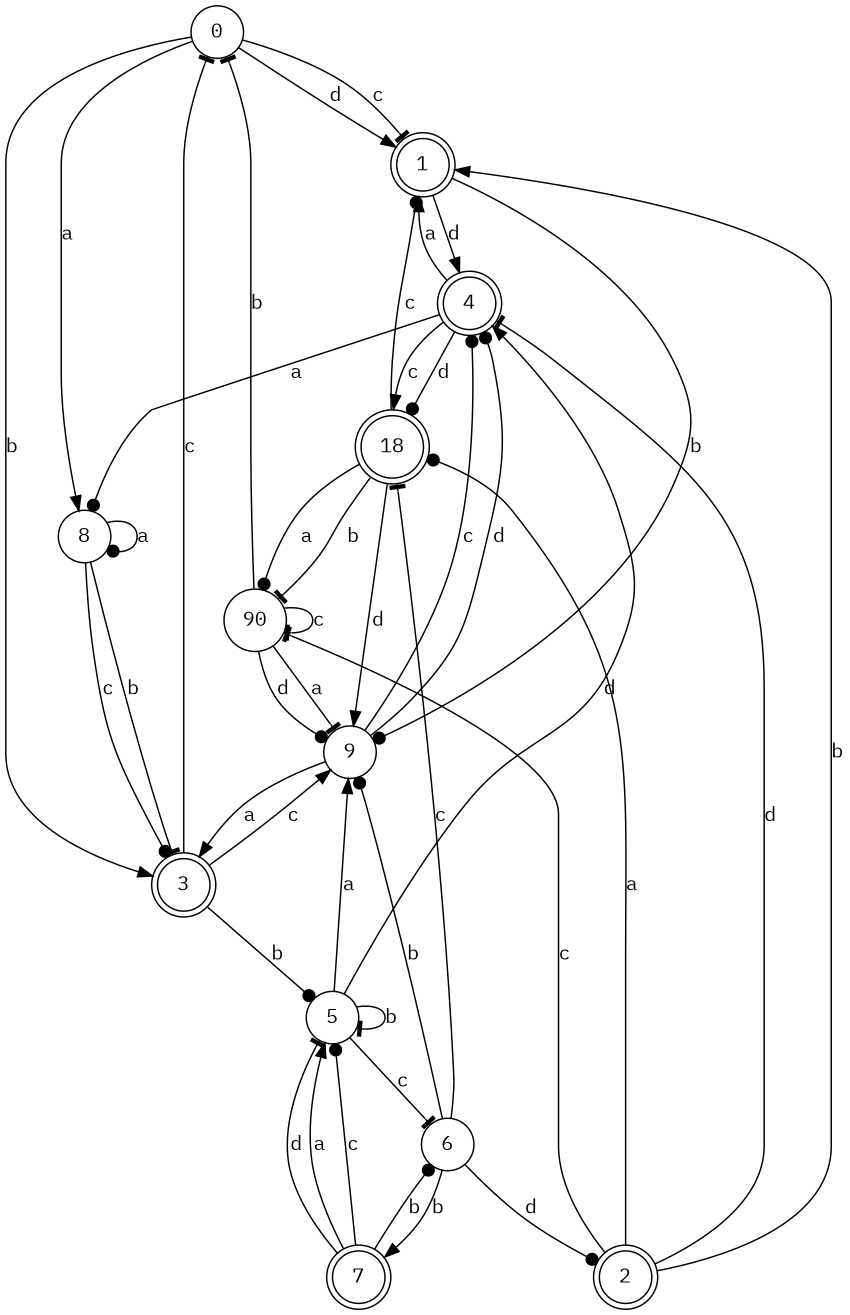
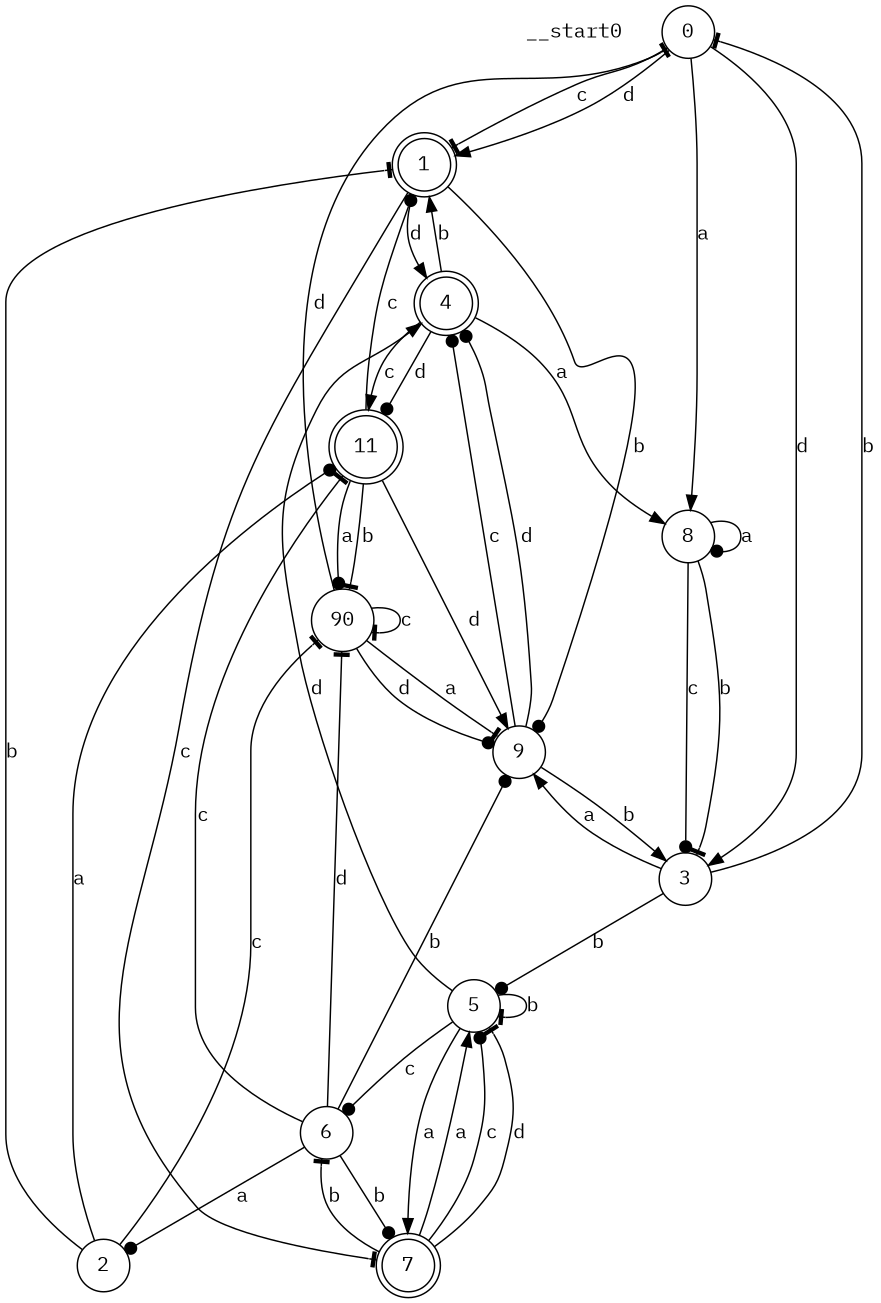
  digraph {
    fontname="IBM Plex Mono"
    rankdir=TB
    node [fontname="IBM Plex Mono" shape=circle color=black fillcolor=white style=filled]
    edge [arrowhead=tee fontname="IBM Plex Mono"]
+   __start0 [shape=none color="" fillcolor="" style=""]
    n2 [label=0]
    n3 [label=1 shape=doublecircle style="rounded,filled"]
-   n4 [label=3 shape=doublecircle]
+   n4 [label=3]
    n5 [label=8]
    n6 [label=4 shape=doublecircle style="rounded,filled"]
    n7 [label=7 shape=doublecircle style="rounded,filled"]
    n8 [label=9]
    n9 [label=5]
-   n10 [label=18 shape=doublecircle style="rounded,filled"]
+   n10 [label=11 shape=doublecircle style="rounded,filled"]
    n11 [label=6]
-   n12 [label=2 shape=doublecircle]
+   n12 [label=2]
    n13 [label=90]
    n2 -> n3 [label=c]
    n2 -> n3 [arrowhead=normal label=d]
-   n2 -> n4 [arrowhead=normal label=b]
+   n2 -> n4 [arrowhead=normal label=d]
    n2 -> n5 [arrowhead=normal label=a]
    n3 -> n6 [arrowhead=normal label=d]
+   n3 -> n7 [label=c]
    n3 -> n8 [arrowhead=dot label=b]
-   n4 -> n2 [label=c]
-   n4 -> n8 [arrowhead=normal label=c]
+   n4 -> n2 [label=b]
+   n4 -> n8 [arrowhead=normal label=a]
    n4 -> n9 [arrowhead=dot label=b]
    n5 -> n4 [label=b]
    n5 -> n4 [arrowhead=dot label=c]
    n5 -> n5 [arrowhead=dot label=a]
-   n6 -> n3 [arrowhead=normal label=a]
-   n6 -> n5 [arrowhead=dot label=a]
+   n6 -> n3 [arrowhead=normal label=b]
+   n6 -> n5 [arrowhead=normal label=a]
    n6 -> n10 [arrowhead=normal label=c]
    n6 -> n10 [arrowhead=dot label=d]
    n7 -> n9 [arrowhead=normal label=a]
    n7 -> n9 [arrowhead=dot label=c]
    n7 -> n9 [label=d]
-   n7 -> n11 [arrowhead=dot label=b]
-   n8 -> n4 [arrowhead=normal label=a]
+   n7 -> n11 [label=b]
+   n8 -> n4 [arrowhead=normal label=b]
    n8 -> n6 [arrowhead=dot label=c]
    n8 -> n6 [arrowhead=dot label=d]
    n9 -> n6 [arrowhead=normal label=d]
-   n9 -> n8 [arrowhead=normal label=a]
+   n9 -> n7 [arrowhead=normal label=a]
    n9 -> n9 [label=b]
-   n9 -> n11 [label=c]
+   n9 -> n11 [arrowhead=dot label=c]
    n10 -> n3 [arrowhead=dot label=c]
    n10 -> n8 [arrowhead=normal label=d]
    n10 -> n13 [arrowhead=dot label=a]
    n10 -> n13 [label=b]
-   n11 -> n7 [arrowhead=normal label=b]
+   n11 -> n7 [arrowhead=dot label=b]
    n11 -> n8 [arrowhead=dot label=b]
    n11 -> n10 [label=c]
-   n11 -> n12 [arrowhead=dot label=d]
-   n12 -> n3 [arrowhead=normal label=b]
-   n12 -> n6 [label=d]
+   n11 -> n12 [arrowhead=dot label=a]
+   n11 -> n13 [label=d]
+   n12 -> n3 [label=b]
    n12 -> n10 [arrowhead=dot label=a]
    n12 -> n13 [label=c]
-   n13 -> n2 [label=b]
+   n13 -> n2 [label=d]
    n13 -> n8 [label=a]
    n13 -> n8 [arrowhead=dot label=d]
    n13 -> n13 [label=c]
  }
